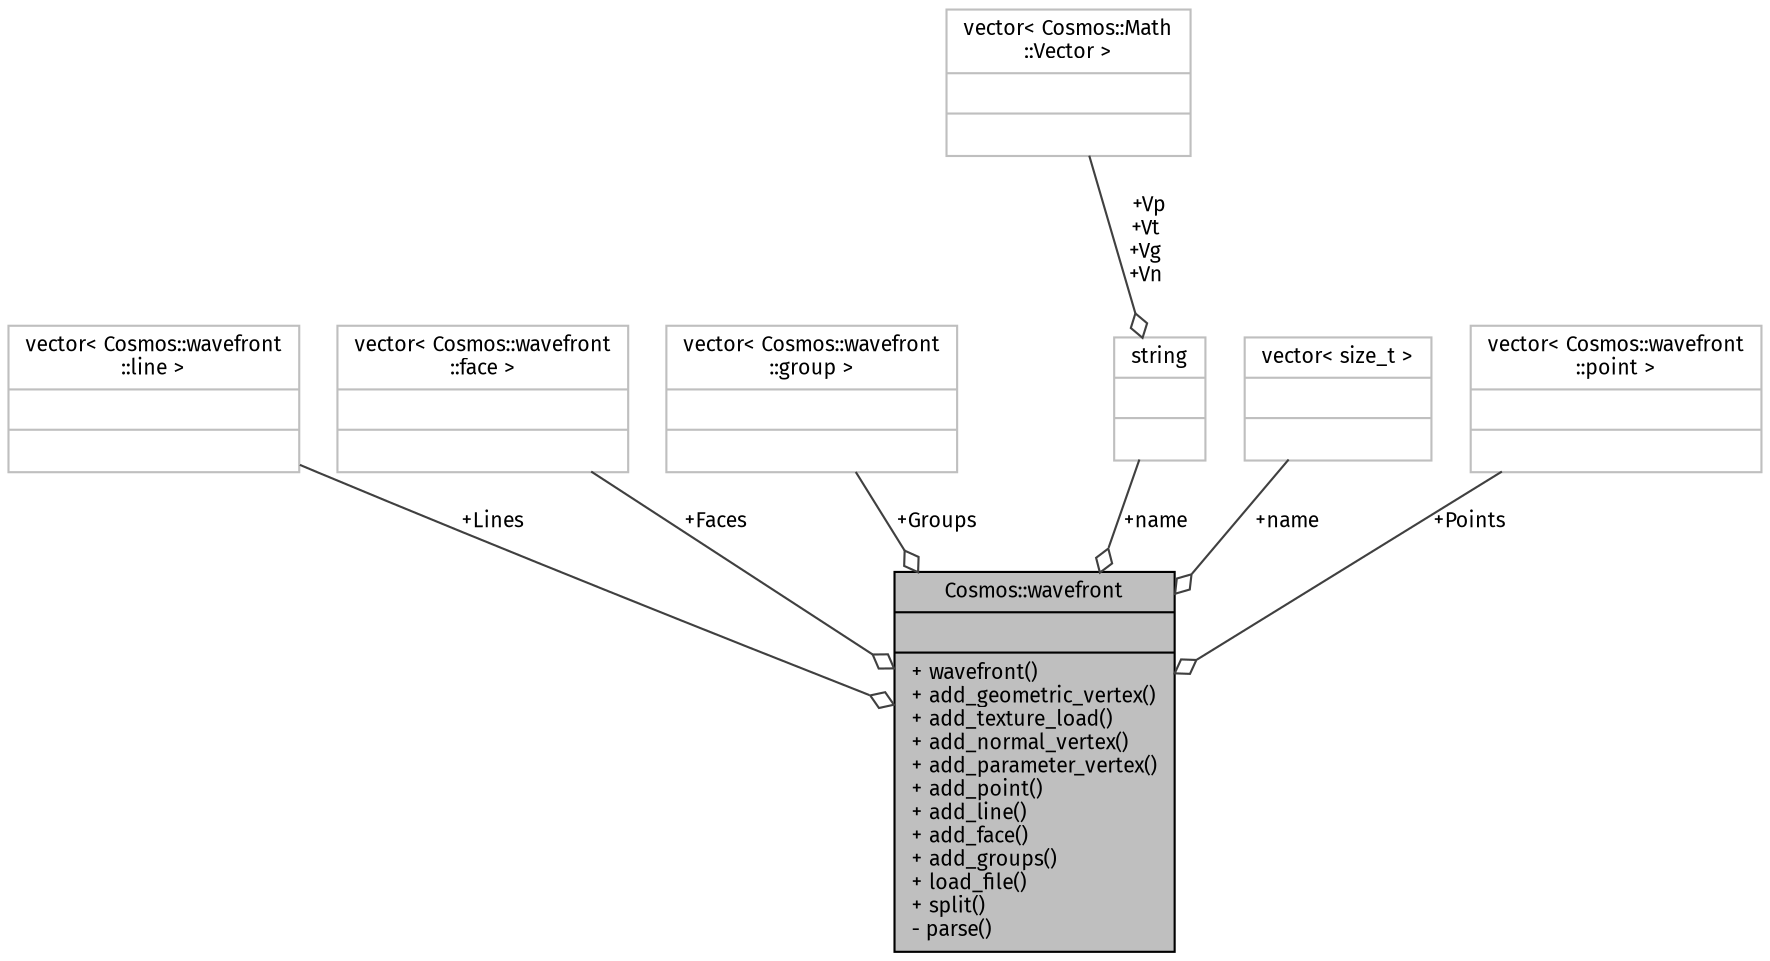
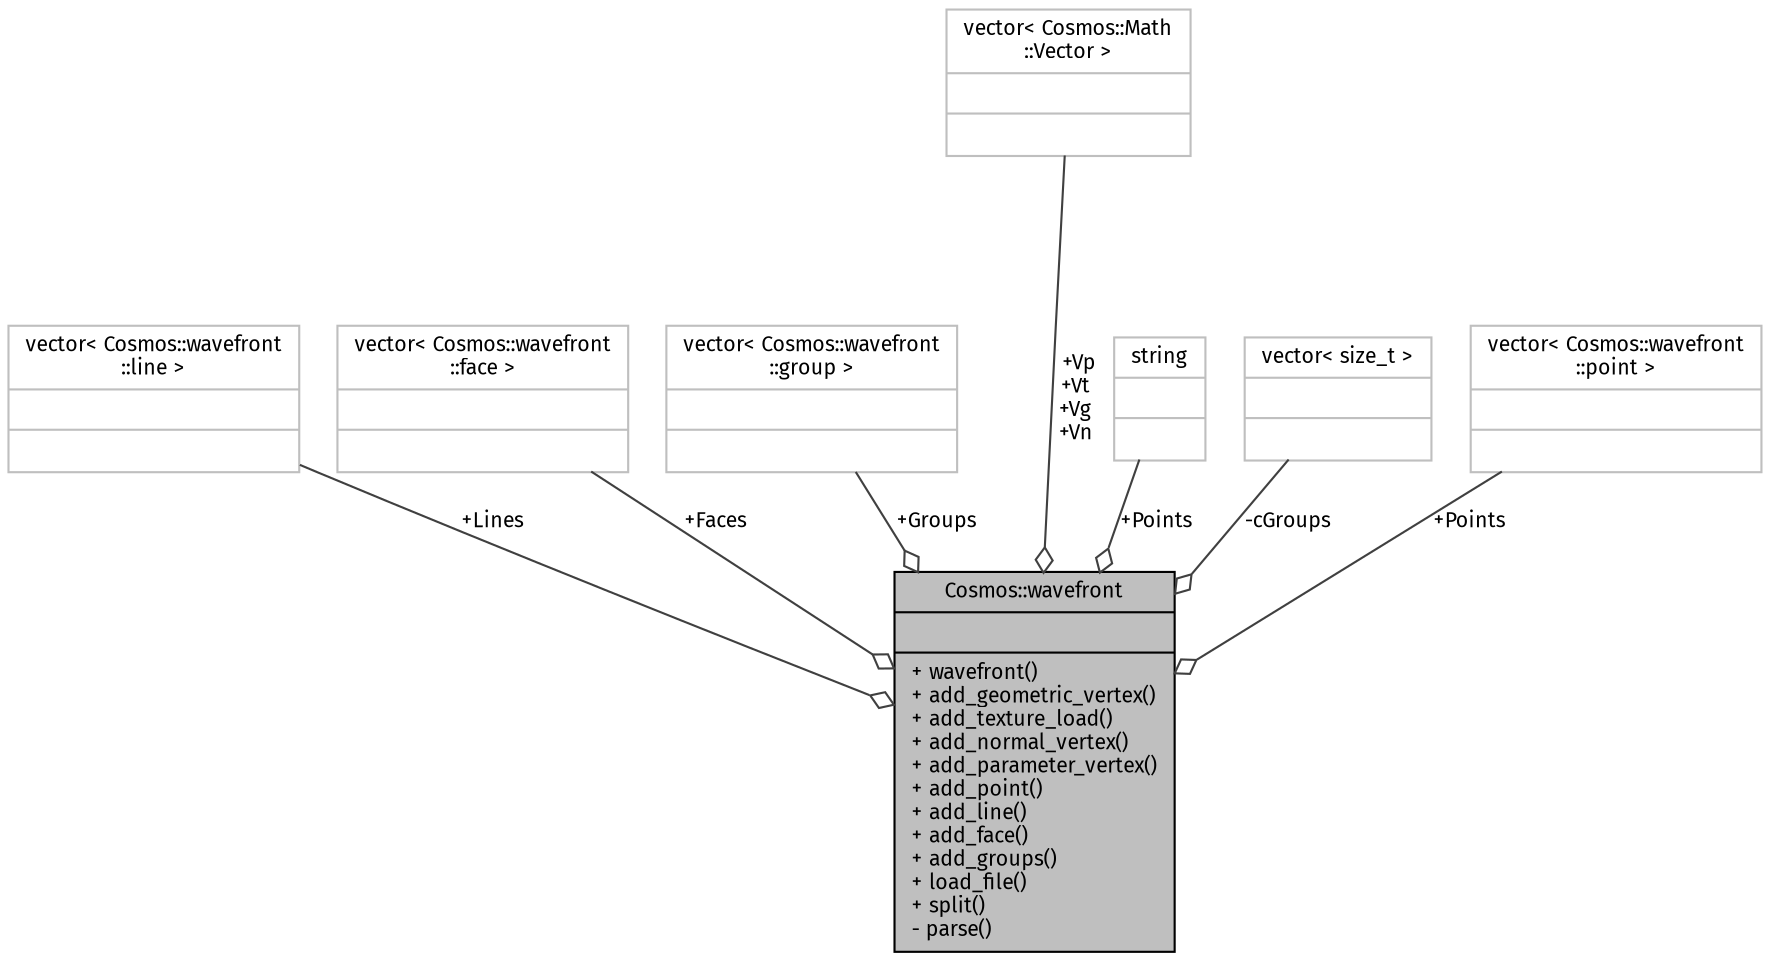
  digraph {
    fontname="Fira Sans"
    node [color=grey75 fillcolor=white fontname="Fira Sans" fontsize=10 shape=record style=filled]
    edge [arrowhead=odiamond color=grey25 fontname="Fira Sans" fontsize=10 labelfontname=Helvetica labelfontsize=10 style=solid]
    n1 [color=black fillcolor=grey75 fontcolor=black height=0.2 label="{Cosmos::wavefront\n||+ wavefront()\l+ add_geometric_vertex()\l+ add_texture_load()\l+ add_normal_vertex()\l+ add_parameter_vertex()\l+ add_point()\l+ add_line()\l+ add_face()\l+ add_groups()\l+ load_file()\l+ split()\l- parse()\l}" width=0.4]
    n2 [height=0.2 label="{vector\< Cosmos::wavefront\l::line \>\n||}" width=0.4]
    n3 [height=0.2 label="{vector\< Cosmos::wavefront\l::face \>\n||}" width=0.4]
    n4 [height=0.2 label="{vector\< Cosmos::wavefront\l::group \>\n||}" width=0.4]
    n5 [height=0.2 label="{string\n||}" width=0.4]
    n6 [height=0.2 label="{vector\< size_t \>\n||}" width=0.4]
    n7 [height=0.2 label="{vector\< Cosmos::wavefront\l::point \>\n||}" width=0.4]
    n8 [height=0.2 label="{vector\< Cosmos::Math\l::Vector \>\n||}" width=0.4]
    n2 -> n1 [label=" +Lines"]
    n3 -> n1 [label=" +Faces"]
    n4 -> n1 [label=" +Groups"]
-   n5 -> n1 [label=" +name"]
-   n6 -> n1 [label=" +name"]
+   n5 -> n1 [label=" +Points"]
+   n6 -> n1 [label=" -cGroups"]
    n7 -> n1 [label=" +Points"]
-   n8 -> n5 [label=" +Vp\n+Vt\n+Vg\n+Vn"]
+   n8 -> n1 [label=" +Vp\n+Vt\n+Vg\n+Vn"]
  }
